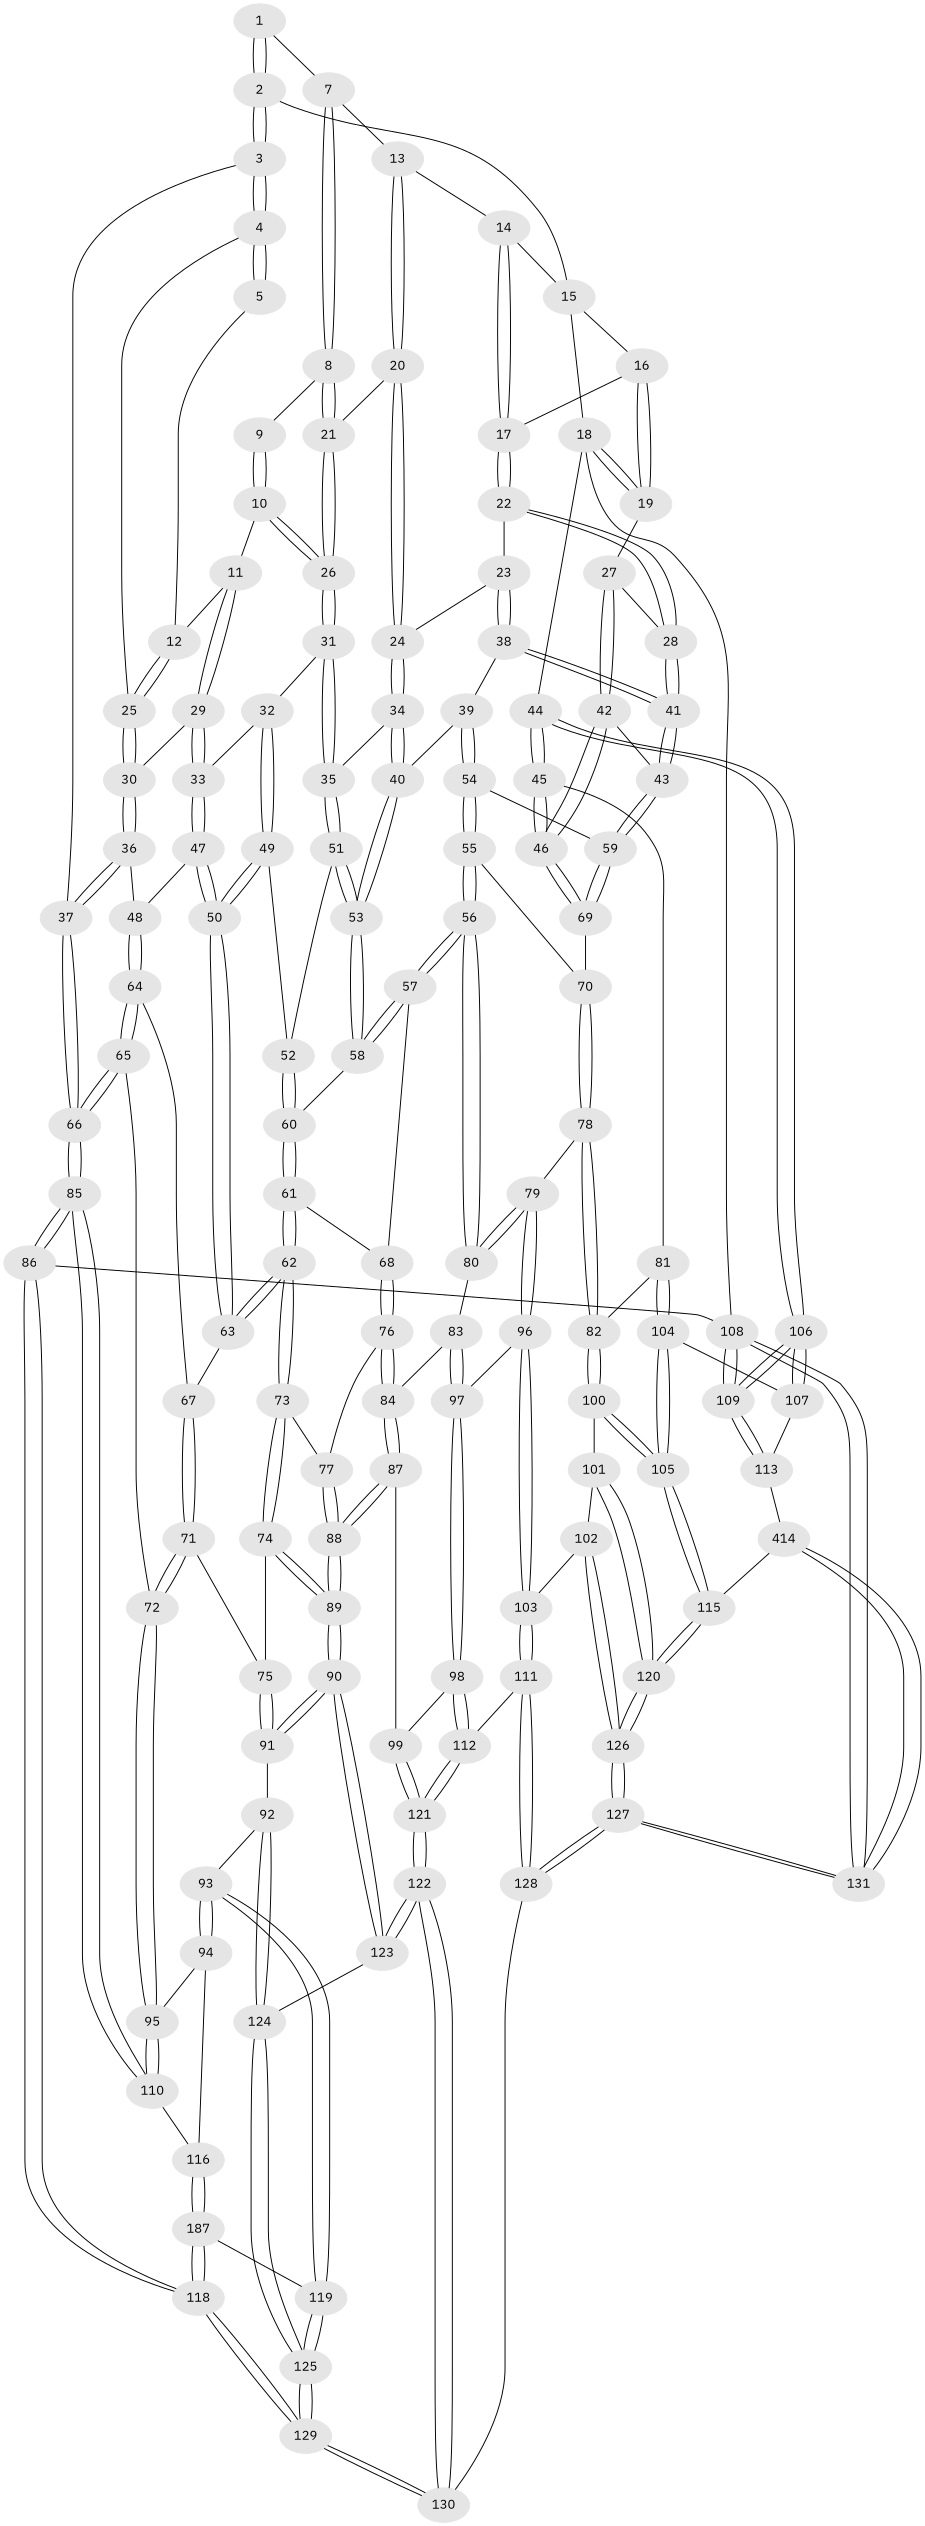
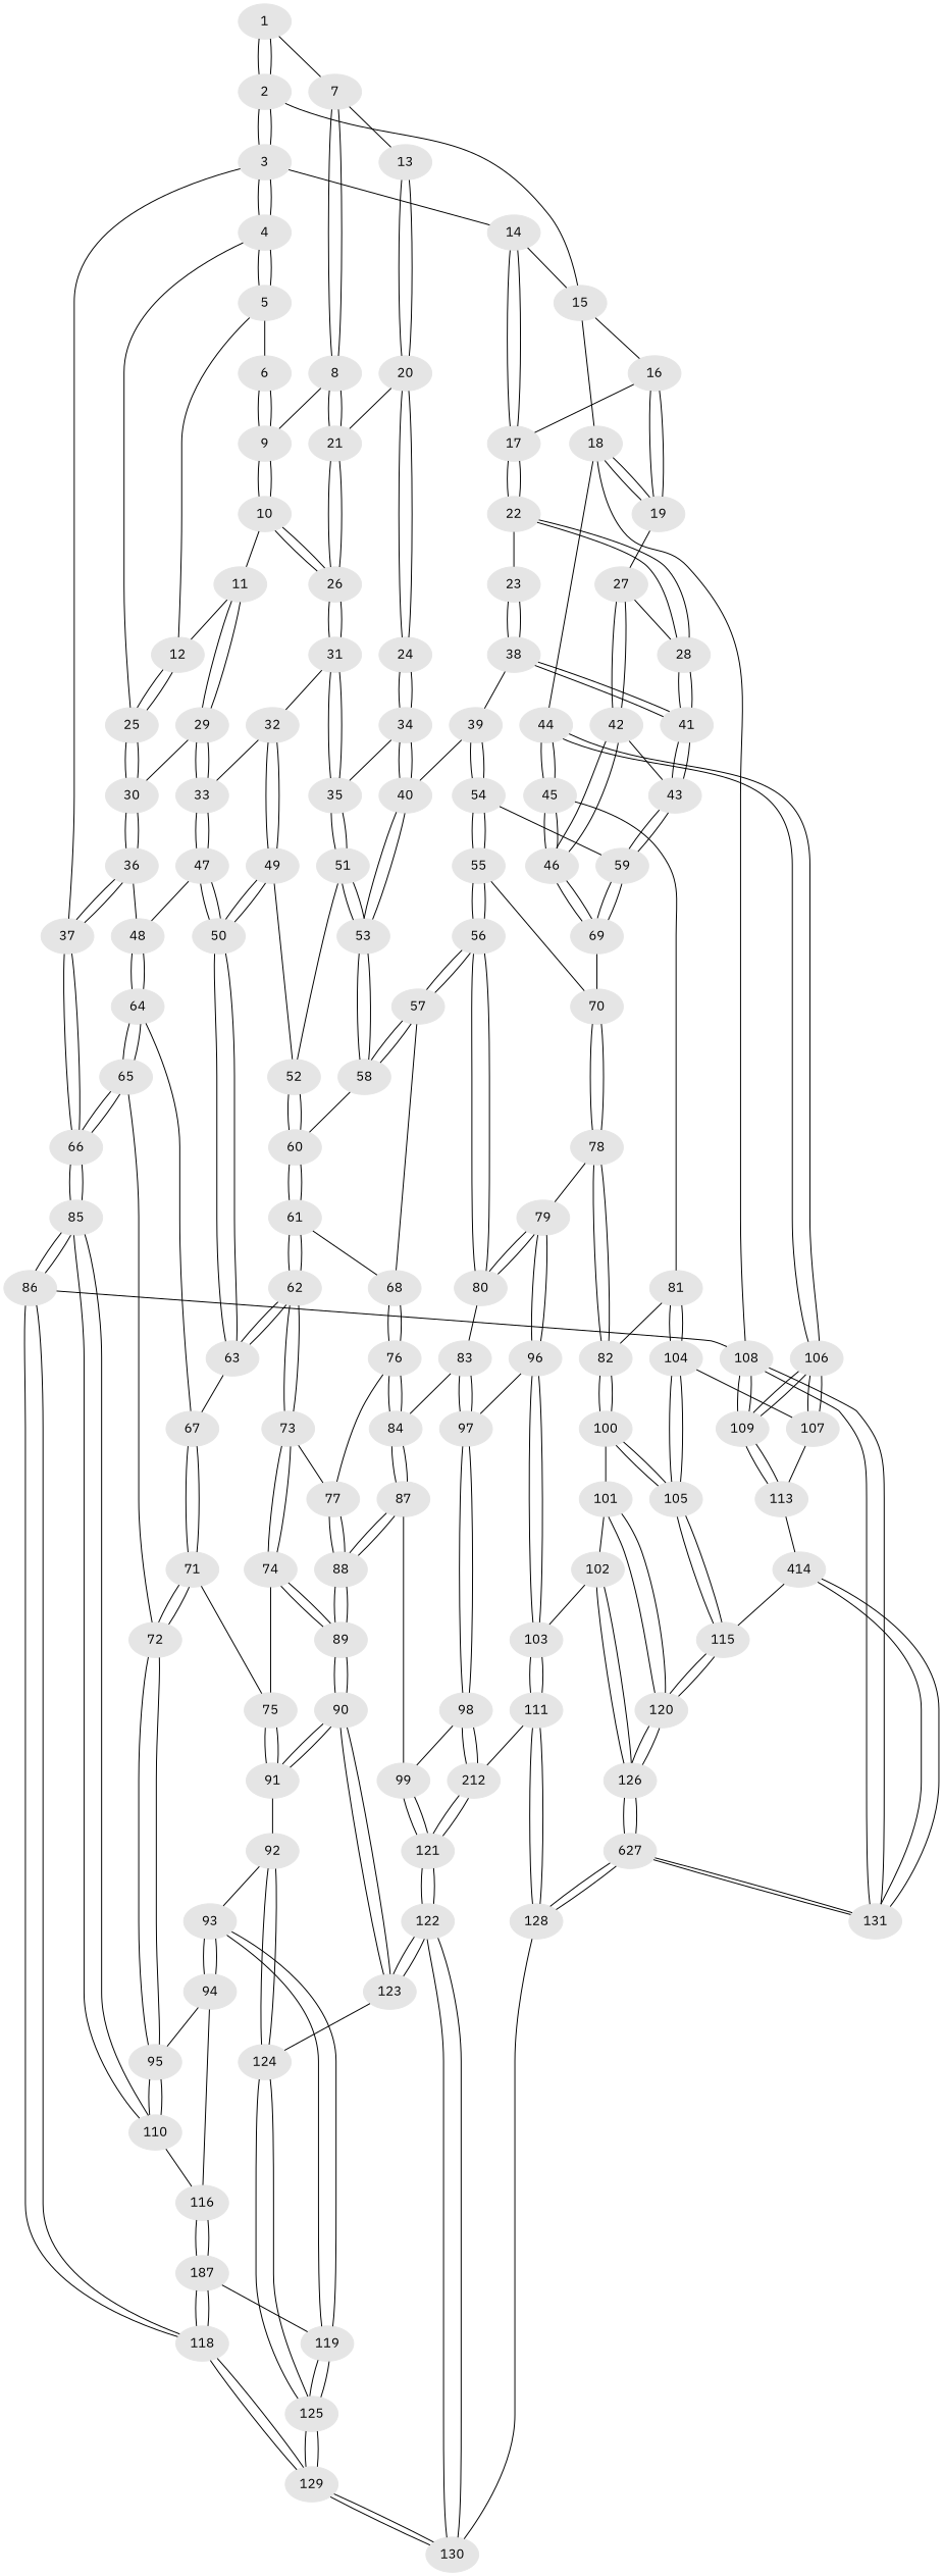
  graph {
    fontname="IBM Plex Sans"
    node [color=gray90 fontname="IBM Plex Sans" style=filled]
    edge [fontname="IBM Plex Sans"]
    1
    2
    7
    3
    15
    8
    13
    4
    37
    16
    18
    86
    108
    118
    5
    25
    66
+   6
    12
    30
    9
    10
    21
    14
    20
    26
    11
    29
    31
    33
    17
    24
    22
    19
    44
    27
    23
    28
    45
    106
    109
    131
    42
    34
    38
    41
    39
    35
    40
    36
    32
    43
    46
    47
    48
    49
    51
    50
    52
    53
    64
    85
    54
    59
    55
    58
    69
    81
    107
    82
    104
    70
    63
    67
    65
    60
    61
    56
    57
    80
    78
    68
    83
    76
    62
    73
    74
    77
    71
    72
    95
    110
    75
    84
    79
    91
    89
    88
    90
    92
    87
    96
    100
    97
    103
    105
    101
    98
    99
    116
    129
    121
    123
    124
    93
    94
    119
    125
    n119 [label=187]
    111
-   112
+   112 [label=212]
    122
    102
    120
    115
    126
-   127
+   127 [label=627]
    128
    113
    n130 [label=414]
    130
    1 -- 2
    1 -- 2
    1 -- 7
    2 -- 3
    2 -- 3
    2 -- 15
    7 -- 8
    7 -- 8
    7 -- 13
    3 -- 4
    3 -- 4
    3 -- 37
    15 -- 16
    15 -- 18
    8 -- 9
    8 -- 21
    8 -- 21
-   13 -- 14
+   3 -- 14
    13 -- 20
    13 -- 20
    4 -- 5
    4 -- 5
    4 -- 25
    37 -- 66
    37 -- 66
    16 -- 17
    16 -- 19
    16 -- 19
    18 -- 108
    18 -- 19
    18 -- 19
    18 -- 44
    86 -- 108
    86 -- 118
    86 -- 118
    108 -- 109
    108 -- 109
    108 -- 131
    108 -- 131
    118 -- 129
    118 -- 129
+   5 -- 6
    5 -- 12
    25 -- 30
    25 -- 30
    66 -- 85
    66 -- 85
+   6 -- 9
+   6 -- 9
    12 -- 25
    12 -- 25
    30 -- 36
    30 -- 36
    9 -- 10
    9 -- 10
    10 -- 26
    10 -- 26
    10 -- 11
    21 -- 26
    21 -- 26
    14 -- 15
    14 -- 17
    14 -- 17
    20 -- 21
    20 -- 24
    20 -- 24
    26 -- 31
    26 -- 31
    11 -- 12
    11 -- 29
    11 -- 29
    29 -- 30
    29 -- 33
    29 -- 33
    31 -- 35
    31 -- 35
    31 -- 32
    33 -- 47
    33 -- 47
    17 -- 22
    17 -- 22
    24 -- 34
    24 -- 34
    22 -- 23
    22 -- 28
    22 -- 28
    19 -- 27
    44 -- 45
    44 -- 45
    44 -- 106
    44 -- 106
    27 -- 28
    27 -- 42
    27 -- 42
-   23 -- 24
    23 -- 38
    23 -- 38
    28 -- 41
    28 -- 41
    45 -- 46
    45 -- 46
    45 -- 81
    106 -- 109
    106 -- 109
    106 -- 107
    106 -- 107
    109 -- 113
    109 -- 113
    42 -- 43
    42 -- 46
    42 -- 46
    34 -- 35
    34 -- 40
    34 -- 40
    38 -- 41
    38 -- 41
    38 -- 39
    41 -- 43
    41 -- 43
    39 -- 40
    39 -- 54
    39 -- 54
    35 -- 51
    35 -- 51
    40 -- 53
    40 -- 53
    36 -- 37
    36 -- 37
    36 -- 48
    32 -- 33
    32 -- 49
    32 -- 49
    43 -- 59
    43 -- 59
    46 -- 69
    46 -- 69
    47 -- 48
    47 -- 50
    47 -- 50
    48 -- 64
    48 -- 64
    49 -- 50
    49 -- 50
    49 -- 52
    51 -- 52
    51 -- 53
    51 -- 53
    50 -- 63
    50 -- 63
    52 -- 60
    52 -- 60
    53 -- 58
    53 -- 58
    64 -- 67
    64 -- 65
    64 -- 65
    85 -- 86
    85 -- 86
    85 -- 110
    85 -- 110
    54 -- 59
    54 -- 55
    54 -- 55
    59 -- 69
    59 -- 69
    55 -- 70
    55 -- 56
    55 -- 56
    58 -- 60
    69 -- 70
    81 -- 82
    81 -- 104
    81 -- 104
    107 -- 113
    82 -- 100
    82 -- 100
    104 -- 107
    104 -- 105
    104 -- 105
    70 -- 78
    70 -- 78
    63 -- 67
    67 -- 71
    67 -- 71
    65 -- 66
    65 -- 66
    65 -- 72
    60 -- 61
    60 -- 61
    61 -- 68
    61 -- 62
    61 -- 62
    56 -- 57
    56 -- 57
    56 -- 80
    56 -- 80
    57 -- 58
    57 -- 58
    57 -- 68
    80 -- 83
    78 -- 82
    78 -- 82
    78 -- 79
    68 -- 76
    68 -- 76
    83 -- 84
    83 -- 97
    83 -- 97
    76 -- 77
    76 -- 84
    76 -- 84
    62 -- 63
    62 -- 63
    62 -- 73
    62 -- 73
    73 -- 74
    73 -- 74
    73 -- 77
    74 -- 75
    74 -- 89
    74 -- 89
    77 -- 88
    77 -- 88
    71 -- 72
    71 -- 72
    71 -- 75
    72 -- 95
    72 -- 95
    95 -- 110
    95 -- 110
    110 -- 116
    75 -- 91
    75 -- 91
    84 -- 87
    84 -- 87
    79 -- 80
    79 -- 80
    79 -- 96
    79 -- 96
    91 -- 92
    89 -- 90
    89 -- 90
    88 -- 89
    88 -- 89
    90 -- 91
    90 -- 91
    90 -- 123
    90 -- 123
    92 -- 124
    92 -- 124
    92 -- 93
    87 -- 88
    87 -- 88
    87 -- 99
    96 -- 97
    96 -- 103
    96 -- 103
    100 -- 105
    100 -- 105
    100 -- 101
    97 -- 98
    97 -- 98
    103 -- 111
    103 -- 111
    105 -- 115
    105 -- 115
    101 -- 102
    101 -- 120
    101 -- 120
    98 -- 99
    98 -- 112
    98 -- 112
    99 -- 121
    99 -- 121
    116 -- n119
    116 -- n119
    129 -- 130
    129 -- 130
    121 -- 122
    121 -- 122
    123 -- 124
    124 -- 125
    124 -- 125
    93 -- 94
    93 -- 94
    93 -- 119
    93 -- 119
    94 -- 95
    94 -- 116
    119 -- 125
    119 -- 125
    125 -- 129
    125 -- 129
    n119 -- 118
    n119 -- 118
    n119 -- 119
    111 -- 112
    111 -- 128
    111 -- 128
    112 -- 121
    112 -- 121
    122 -- 123
    122 -- 123
    122 -- 130
    122 -- 130
    102 -- 103
    102 -- 126
    102 -- 126
    120 -- 126
    120 -- 126
    115 -- 120
    115 -- 120
    126 -- 127
    126 -- 127
    127 -- 131
    127 -- 131
    127 -- 128
    127 -- 128
    128 -- 130
    113 -- n130
    n130 -- 131
    n130 -- 131
    n130 -- 115
  }
